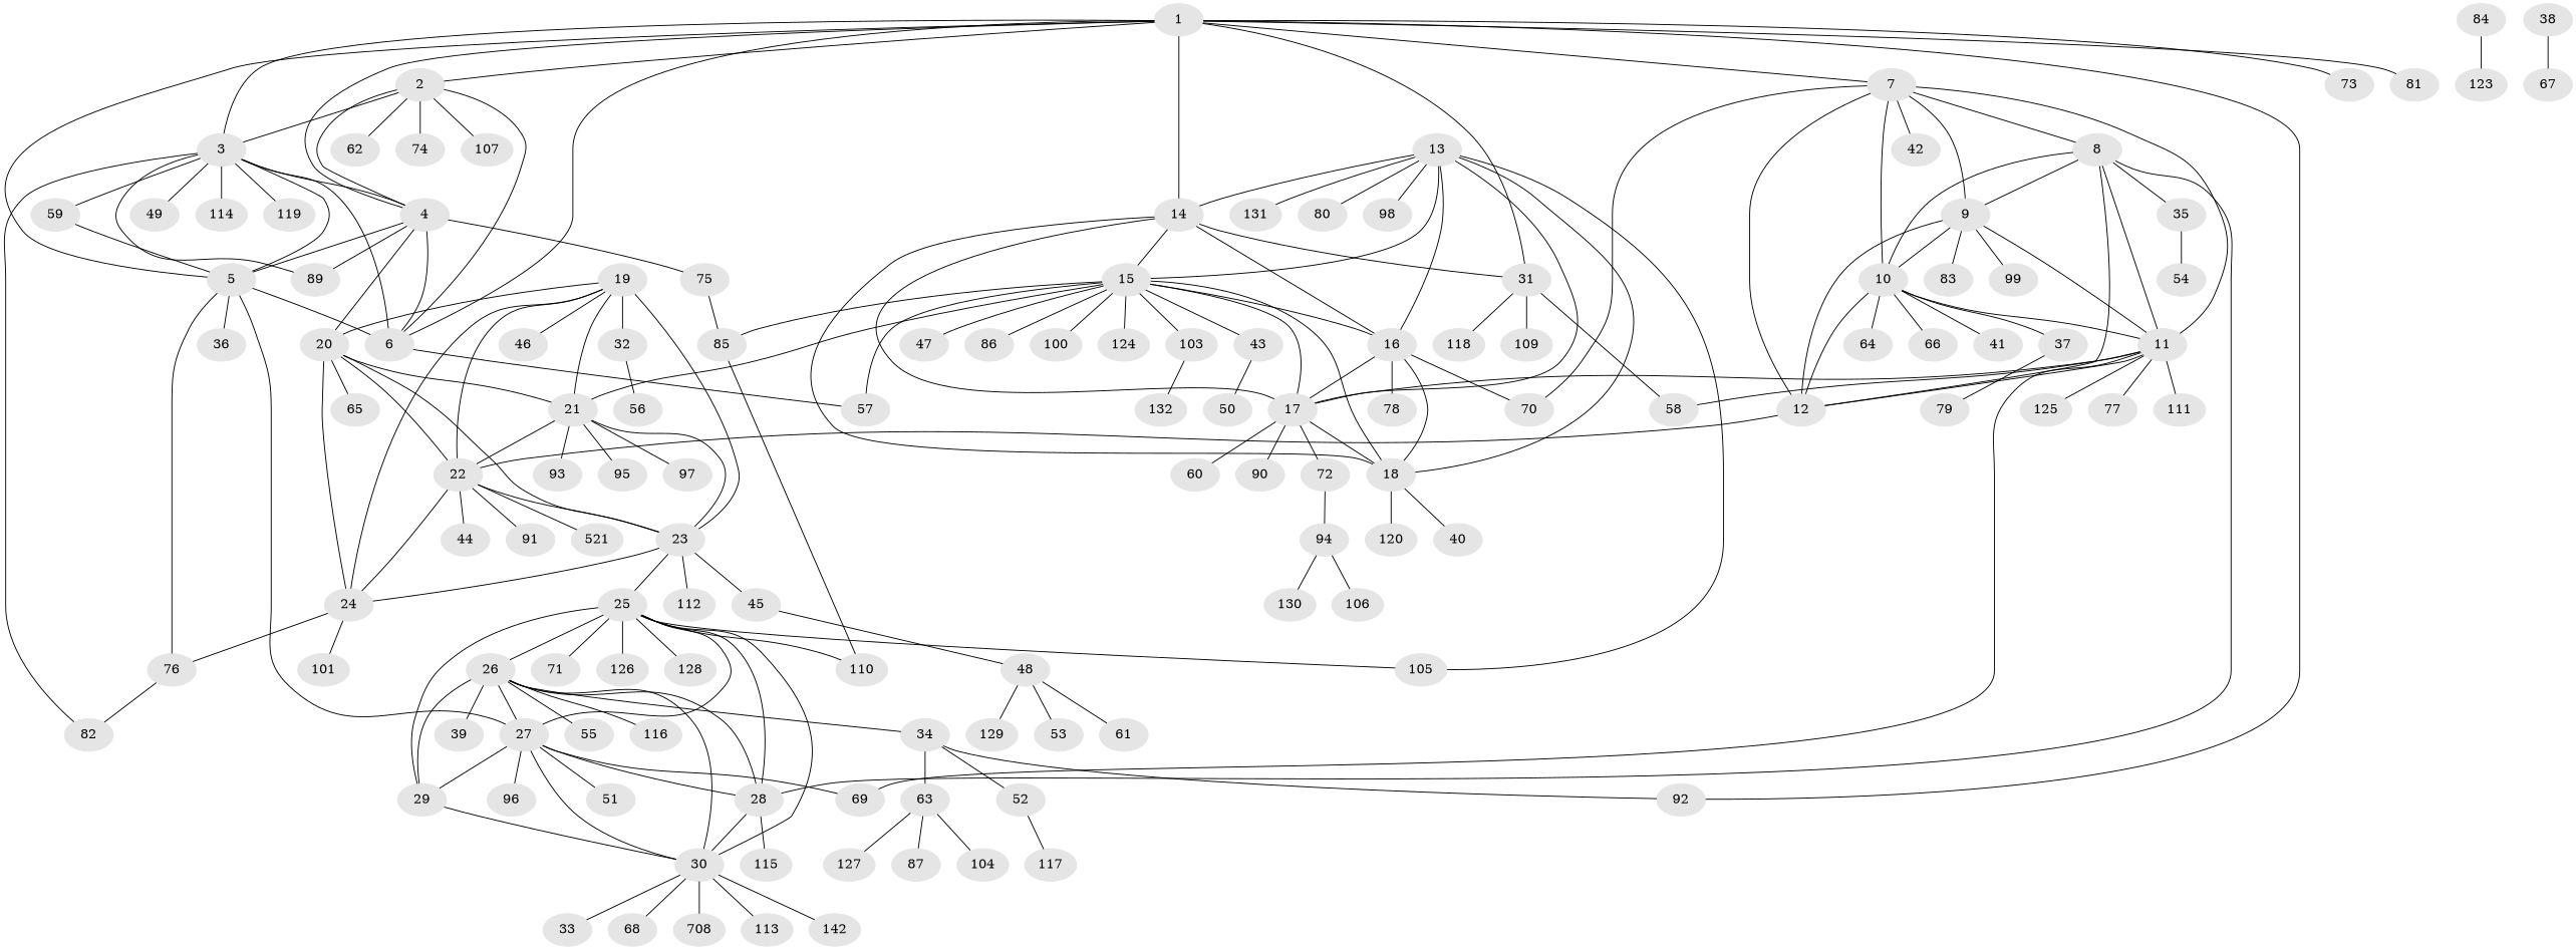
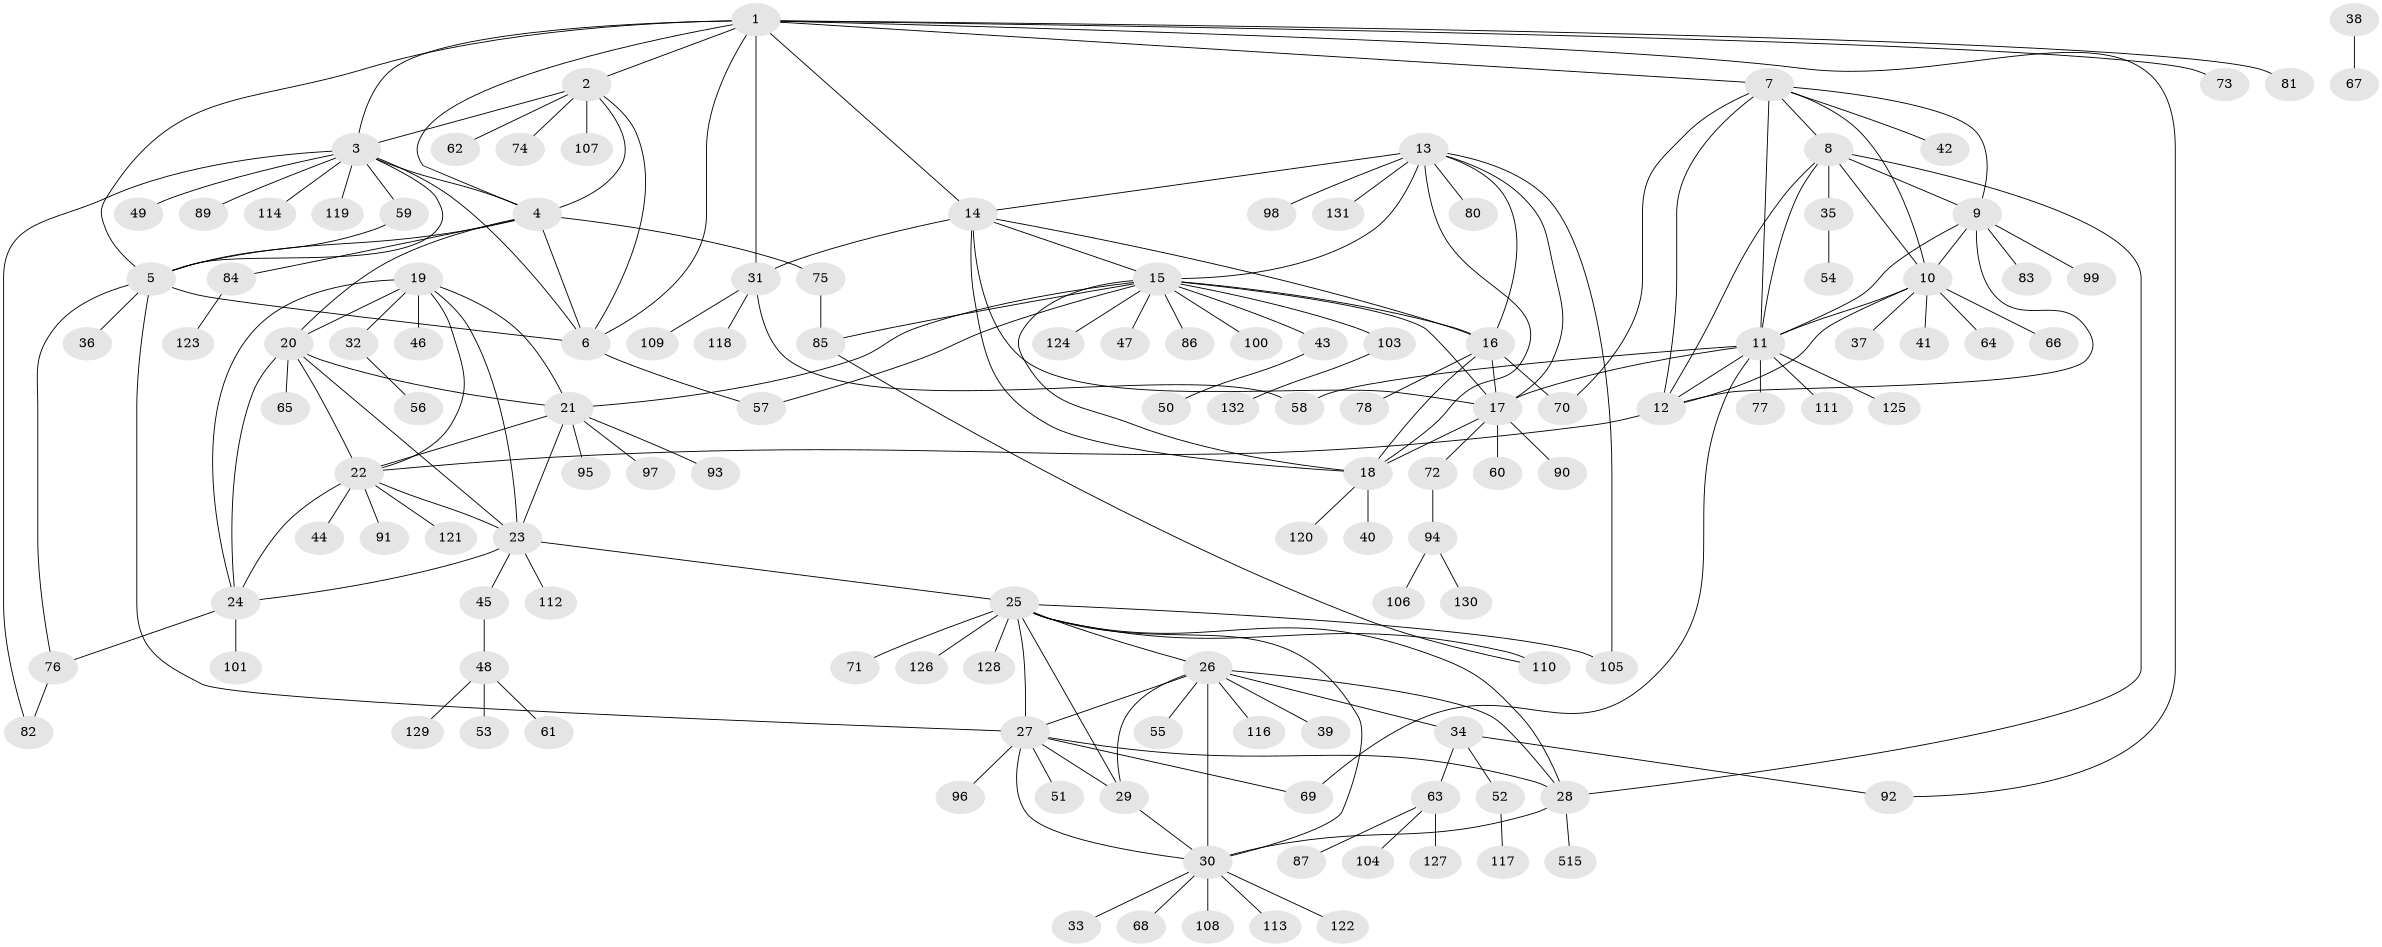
  graph {
    node [color=gray90 style=filled]
    1
    2
    3
    4
    5
    6
    7
    14
    31
    73
    81
    92
    62
    74
    107
    49
    59
    82
    89
    114
    119
    20
    75
    84
    27
    36
    76
    57
    8
    9
    10
    11
    12
    42
    70
    17
    15
    16
    18
    58
    109
    118
    22
    21
    23
    24
    65
    85
    123
    28
    69
    29
    30
    51
    96
    35
    83
    99
    37
    41
    64
    66
    77
    111
    125
-   115
+   115 [label=515]
    54
-   79
    60
    72
    90
    44
    91
-   121 [label=521]
+   121
    13
    80
    98
    105
    131
    43
    47
    86
    100
    103
    124
    78
    40
    120
    93
    95
    97
    50
    110
    132
    94
    19
    32
    46
    25
    45
    112
    101
    56
    26
    71
    126
    128
    38
    67
    48
    34
    39
    55
    116
    33
    68
-   108 [label=708]
+   108
    113
-   122 [label=142]
+   122
    52
    63
    117
    87
    104
    127
    53
    61
    129
    106
    130
    1 -- 2
    1 -- 3
    1 -- 4
    1 -- 5
    1 -- 6
    1 -- 7
    1 -- 14
    1 -- 31
    1 -- 73
    1 -- 81
    1 -- 92
    2 -- 3
    2 -- 4
    2 -- 6
    2 -- 62
    2 -- 74
    2 -- 107
    3 -- 4
    3 -- 5
    3 -- 6
    3 -- 49
    3 -- 59
    3 -- 82
    3 -- 89
    3 -- 114
    3 -- 119
    4 -- 5
    4 -- 6
    4 -- 20
    4 -- 75
-   4 -- 89
+   4 -- 84
    5 -- 6
    5 -- 27
    5 -- 36
    5 -- 76
    6 -- 57
    7 -- 8
    7 -- 9
    7 -- 10
    7 -- 11
    7 -- 12
    7 -- 42
    7 -- 70
    14 -- 31
    14 -- 17
    14 -- 15
    14 -- 16
    14 -- 18
    31 -- 58
    31 -- 109
    31 -- 118
    59 -- 5
    20 -- 22
    20 -- 21
    20 -- 23
    20 -- 24
    20 -- 65
    75 -- 85
    84 -- 123
    27 -- 28
    27 -- 69
    27 -- 29
    27 -- 30
    27 -- 51
    27 -- 96
    76 -- 82
    8 -- 9
    8 -- 10
    8 -- 11
    8 -- 12
    8 -- 28
    8 -- 35
    9 -- 10
    9 -- 11
    9 -- 12
    9 -- 83
    9 -- 99
    10 -- 11
    10 -- 12
    10 -- 37
    10 -- 41
    10 -- 64
    10 -- 66
    11 -- 12
    11 -- 17
    11 -- 58
    11 -- 69
    11 -- 77
    11 -- 111
    11 -- 125
    12 -- 22
    17 -- 18
    17 -- 60
    17 -- 72
    17 -- 90
    15 -- 57
    15 -- 17
    15 -- 16
    15 -- 18
    15 -- 21
    15 -- 85
    15 -- 43
    15 -- 47
    15 -- 86
    15 -- 100
    15 -- 103
    15 -- 124
    16 -- 70
    16 -- 17
    16 -- 18
    16 -- 78
    18 -- 40
    18 -- 120
    22 -- 23
    22 -- 24
    22 -- 44
    22 -- 91
    22 -- 121
    21 -- 22
    21 -- 23
    21 -- 93
    21 -- 95
    21 -- 97
    23 -- 24
    23 -- 25
    23 -- 45
    23 -- 112
    24 -- 76
    24 -- 101
    85 -- 110
    28 -- 30
    28 -- 115
    29 -- 30
    30 -- 33
    30 -- 68
    30 -- 108
    30 -- 113
    30 -- 122
    35 -- 54
-   37 -- 79
    72 -- 94
    13 -- 14
    13 -- 17
    13 -- 15
    13 -- 16
    13 -- 18
    13 -- 80
    13 -- 98
    13 -- 105
    13 -- 131
    43 -- 50
    103 -- 132
    94 -- 106
    94 -- 130
    19 -- 20
    19 -- 22
    19 -- 21
    19 -- 23
    19 -- 24
    19 -- 32
    19 -- 46
    32 -- 56
    25 -- 27
    25 -- 28
    25 -- 29
    25 -- 30
    25 -- 105
    25 -- 110
    25 -- 26
    25 -- 71
    25 -- 126
    25 -- 128
    45 -- 48
    26 -- 27
    26 -- 28
    26 -- 29
    26 -- 30
    26 -- 34
    26 -- 39
    26 -- 55
    26 -- 116
    38 -- 67
    48 -- 53
    48 -- 61
    48 -- 129
    34 -- 92
    34 -- 52
    34 -- 63
    52 -- 117
    63 -- 87
    63 -- 104
    63 -- 127
  }
